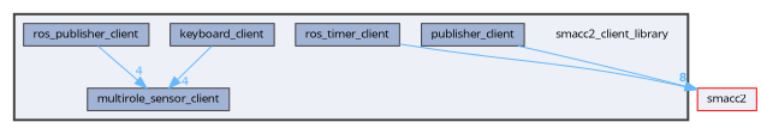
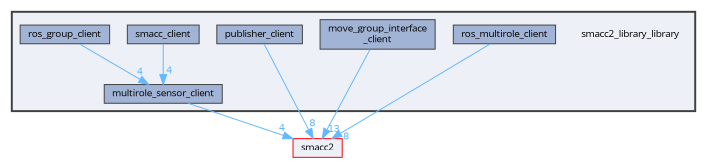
  digraph {
    compound=true
    fontname="Open Sans"
    node [fontname="Open Sans" fontsize=10 shape=box color=grey25 fillcolor="#a2b4d6" style=filled]
    edge [color=steelblue1 fontcolor=steelblue1 fontname="Open Sans" fontsize=10 headlabel=4 labeldistance=1.5 labelfontname=Helvetica labelfontsize=10]
-   n1 [height=0.2 label=smacc2_client_library shape=plaintext width=0.4 color="" fillcolor="" style=""]
-   n2 [height=0.2 label=keyboard_client width=0.4]
+   n1 [height=0.2 label=smacc2_library_library shape=plaintext width=0.4 color="" fillcolor="" style=""]
+   n2 [height=0.2 label=smacc_client width=0.4]
    n3 [height=0.2 label=publisher_client width=0.4]
+   n4 [height=0.2 label="move_group_interface\l_client" width=0.4]
    n5 [height=0.2 label=multirole_sensor_client width=0.4]
-   n6 [height=0.2 label=ros_publisher_client width=0.4]
-   n7 [height=0.2 label=ros_timer_client width=0.4]
+   n6 [height=0.2 label=ros_group_client width=0.4]
+   n7 [height=0.2 label=ros_multirole_client width=0.4]
    n8 [color=red fillcolor="#edf0f7" height=0.2 label=smacc2 width=0.4]
    subgraph cluster_1 {
      bgcolor="#edf0f7"
      fontsize=10
      pencolor=grey25
      style="filled,bold"
      n1
      n2
      n3
+     n4
      n5
      n6
      n7
    }
    n2 -> n5
    n3 -> n8 [headlabel=8]
+   n4 -> n8 [headlabel=13]
+   n5 -> n8
    n6 -> n5
    n7 -> n8 [headlabel=8]
  }
